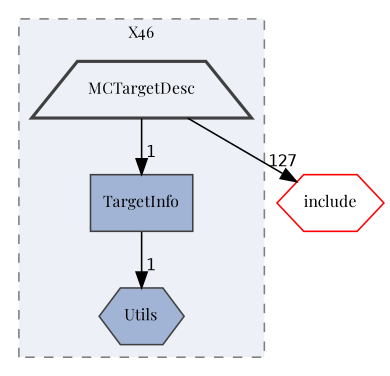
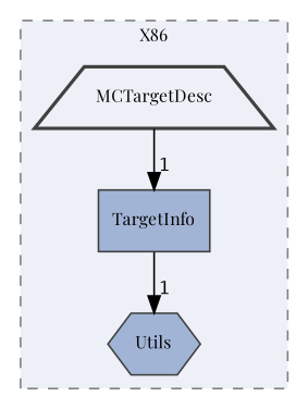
  digraph {
    compound=true
    fontname="Playfair Display"
    node [color=grey25 fillcolor="#a2b4d6" fontname="Playfair Display" fontsize=10 shape=hexagon style="filled,"]
    edge [fontname="Playfair Display" fontsize=10 headlabel=1 labeldistance=1.5 labelfontname=Helvetica labelfontsize=10]
    n1 [label=TargetInfo shape=box]
    n2 [label=Utils]
    n3 [fillcolor="#edf0f7" label=MCTargetDesc shape=trapezium style="filled,bold,"]
-   n4 [color=red fillcolor="#edf0f7" label=include style=""]
    subgraph cluster_1 {
      bgcolor="#edf0f7"
      fontsize=10
-     label=X46
+     label=X86
      pencolor=grey50
      style="filled,dashed,"
      n1
      n2
      n3
    }
    n1 -> n2
    n3 -> n1
-   n3 -> n4 [headlabel=127]
  }
